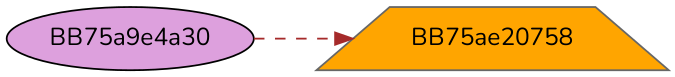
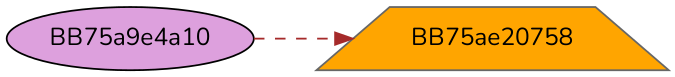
  digraph {
    splines=ortho
    rankdir=LR
    fontname=Nunito
    node [style=filled fontname=Nunito]
-   BB75a9e4a10 [shape=ellipse fillcolor=plum color=black label=BB75a9e4a30]
+   BB75a9e4a10 [shape=ellipse fillcolor=plum color=black]
    BB75ae20758 [shape=trapezium fillcolor=orange color=gray40]
    BB75a9e4a10 -> BB75ae20758 [color=brown style=dashed fontname=Nunito]
  }
